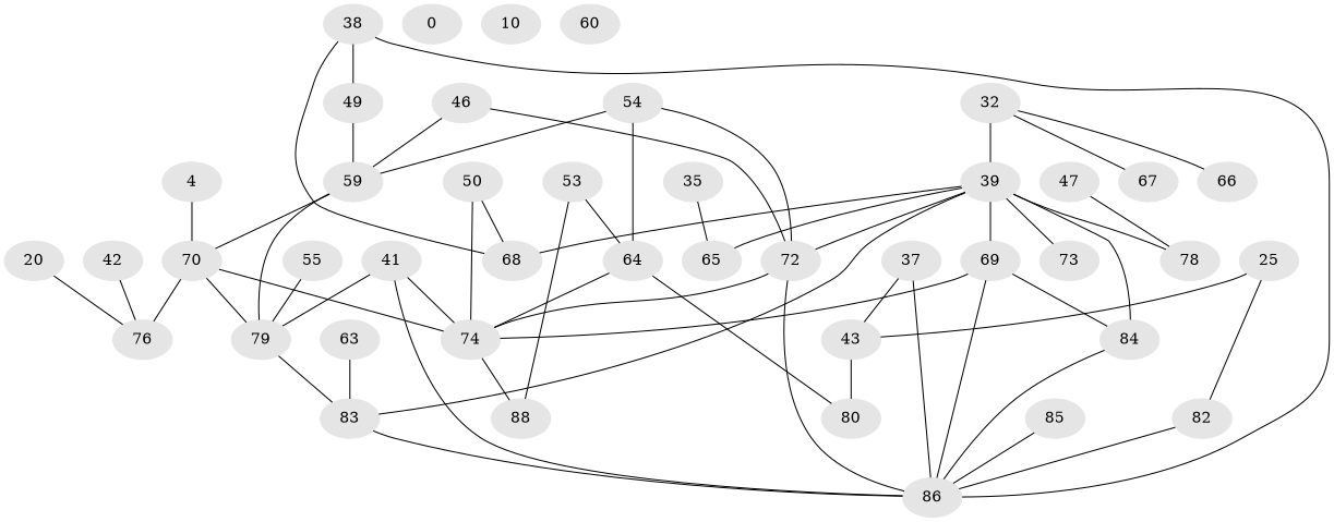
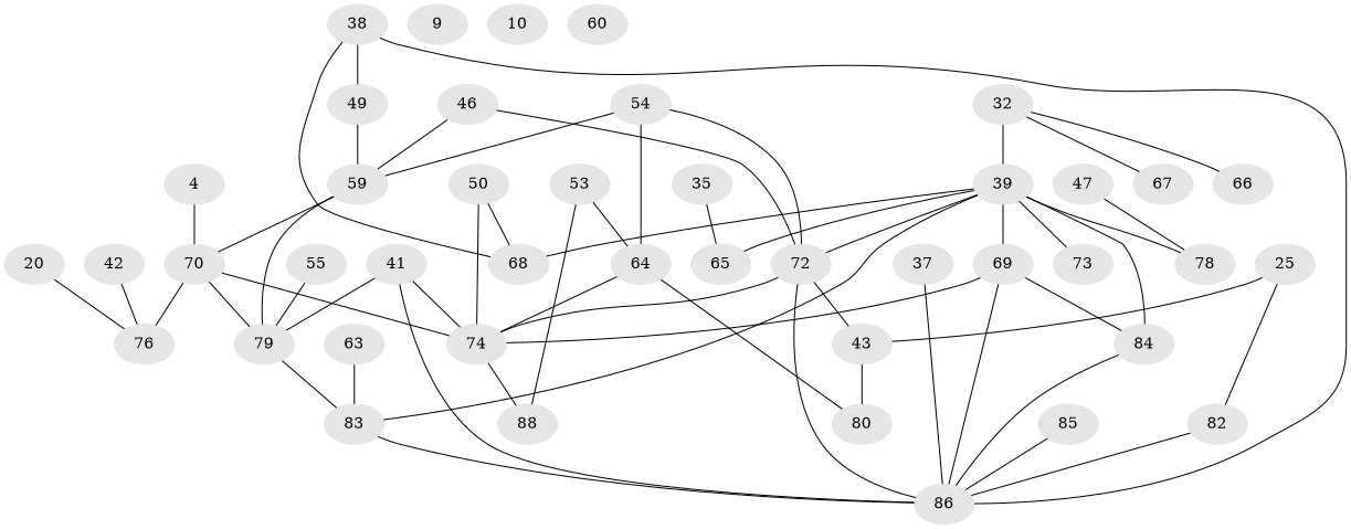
  graph {
    node [color=gray90 style=filled]
    4
    70
    76 [super="+44"]
    74 [super="+30+31"]
    79 [super="+57+77"]
-   9 [label=0]
+   9
    10
    20
    25
    43
    82
    80 [super="+51+75"]
    86 [super="+8+81"]
    32 [super="+21"]
    39 [super="+33"]
    66
    67 [super="+23+29"]
    65
    68 [super="+62"]
    69 [super="+22"]
    72 [super="+27+48"]
    73
    78 [super="+17"]
    83
    84 [super="+14+26"]
    35
    37 [super="+1"]
    38 [super="+36"]
    49
    59 [super="+19"]
    88
    41
    42
    46 [super="+45"]
    47
    50
    64 [super="+52+58+61"]
    53
    54 [super="+40"]
    55 [super="+18"]
    60
    63
    85
    4 -- 70
    70 -- 76 [weight=2]
    70 -- 74 [weight=2]
    70 -- 79
    74 -- 88
    79 -- 83
    20 -- 76
    25 -- 43
    25 -- 82
    43 -- 80
    82 -- 86
    32 -- 39 [weight=3]
    32 -- 66
    32 -- 67
    39 -- 65
    39 -- 68 [weight=2]
    39 -- 69
    39 -- 72 [weight=2]
    39 -- 73
    39 -- 78
    39 -- 83
    39 -- 84 [weight=3]
    69 -- 74
    69 -- 86
    69 -- 84
    72 -- 74
    72 -- 86
    83 -- 86
    84 -- 86
    35 -- 65
-   37 -- 43 [weight=2]
+   72 -- 43 [weight=2]
    37 -- 86 [weight=2]
    38 -- 86
    38 -- 68
    38 -- 49
    49 -- 59 [weight=2]
    59 -- 70
    59 -- 79 [weight=3]
    41 -- 74 [weight=2]
    41 -- 79 [weight=2]
    41 -- 86
    42 -- 76
    46 -- 72
    46 -- 59
    47 -- 78
    50 -- 74
    50 -- 68
    64 -- 74 [weight=2]
    64 -- 80 [weight=2]
    53 -- 88
    53 -- 64
    54 -- 72
    54 -- 59
    54 -- 64
    55 -- 79
    63 -- 83
    85 -- 86
  }
